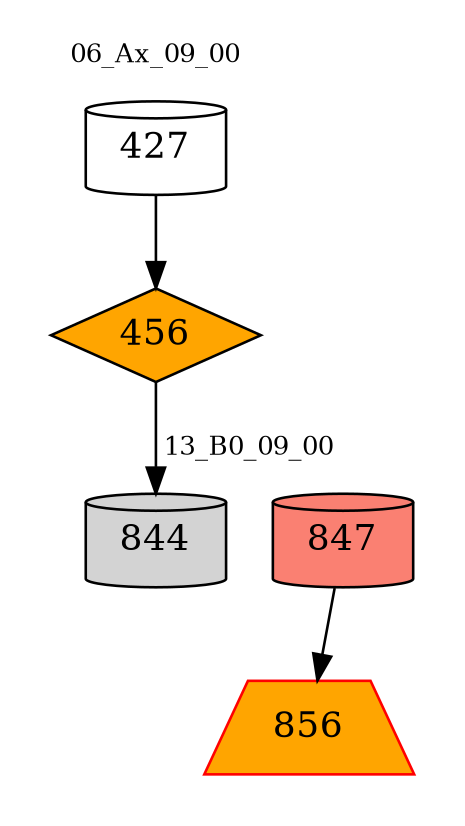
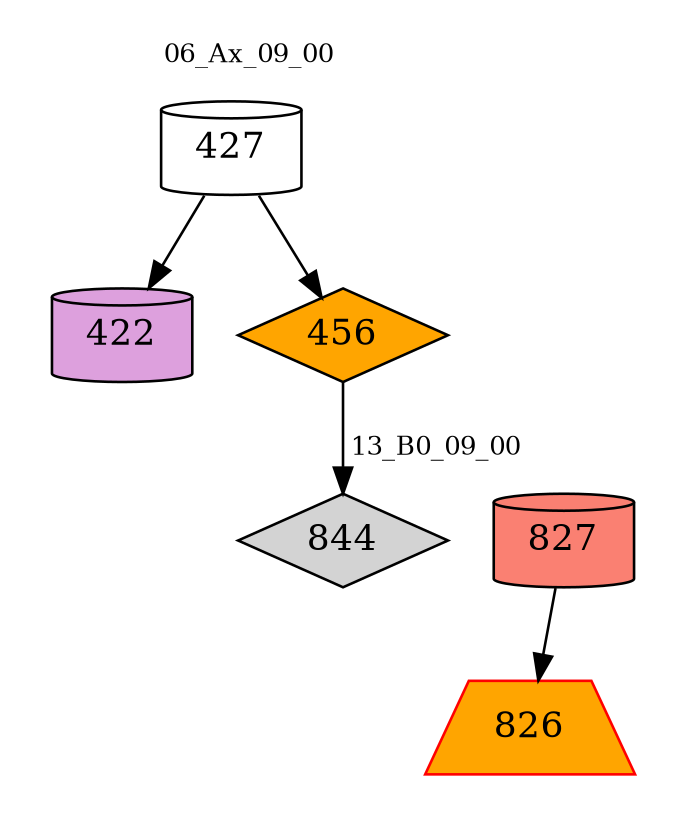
  digraph {
    node [color=black fillcolor=orange shape=cylinder style=filled]
    edge [color=black]
    n1 [fillcolor=white label=427]
+   n2 [fillcolor=plum label=422]
    n3 [label=456 shape=diamond]
-   n4 [fillcolor=salmon label=847]
-   n5 [color=red label=856 shape=trapezium]
-   n6 [fillcolor=lightgrey label=844]
+   n4 [fillcolor=salmon label=827]
+   n5 [color=red label=826 shape=trapezium]
+   n6 [fillcolor=lightgrey label=844 shape=diamond]
    subgraph cluster_1 {
      color=white
      fontsize=10
      label="06_Ax_09_00"
      n1
+     n2
      n3
    }
    subgraph cluster_2 {
      color=white
      fontsize=10
      label="13_B0_09_00"
      n4
      n5
      n6
    }
+   n1 -> n2
    n1 -> n3
    n3 -> n6
    n4 -> n5
  }
